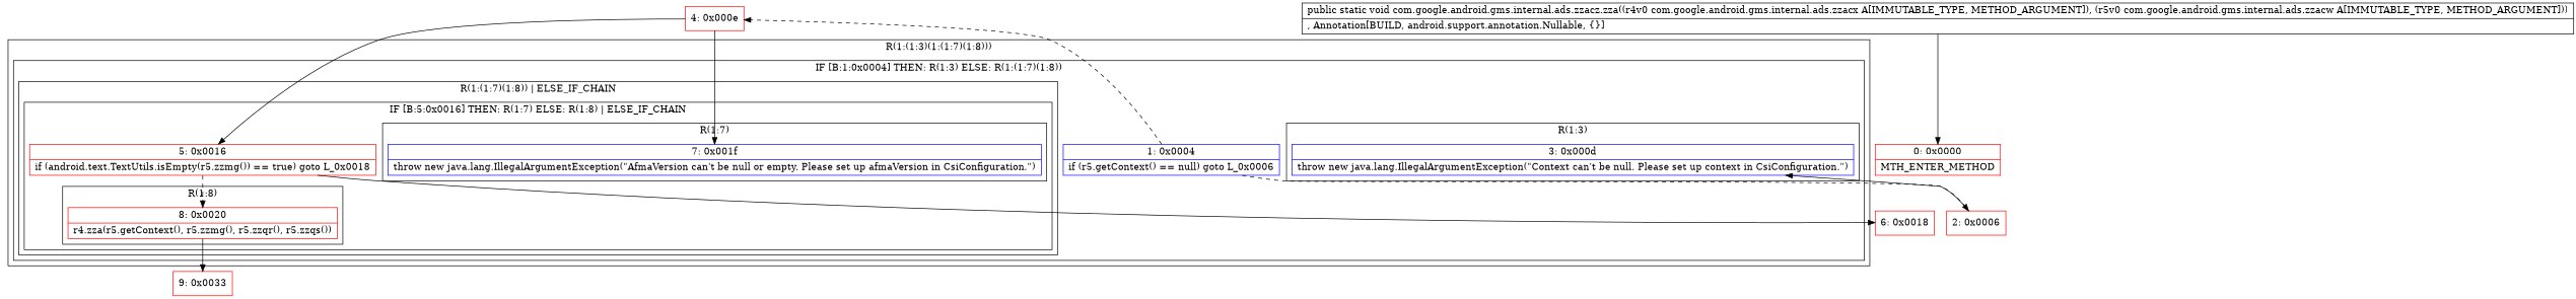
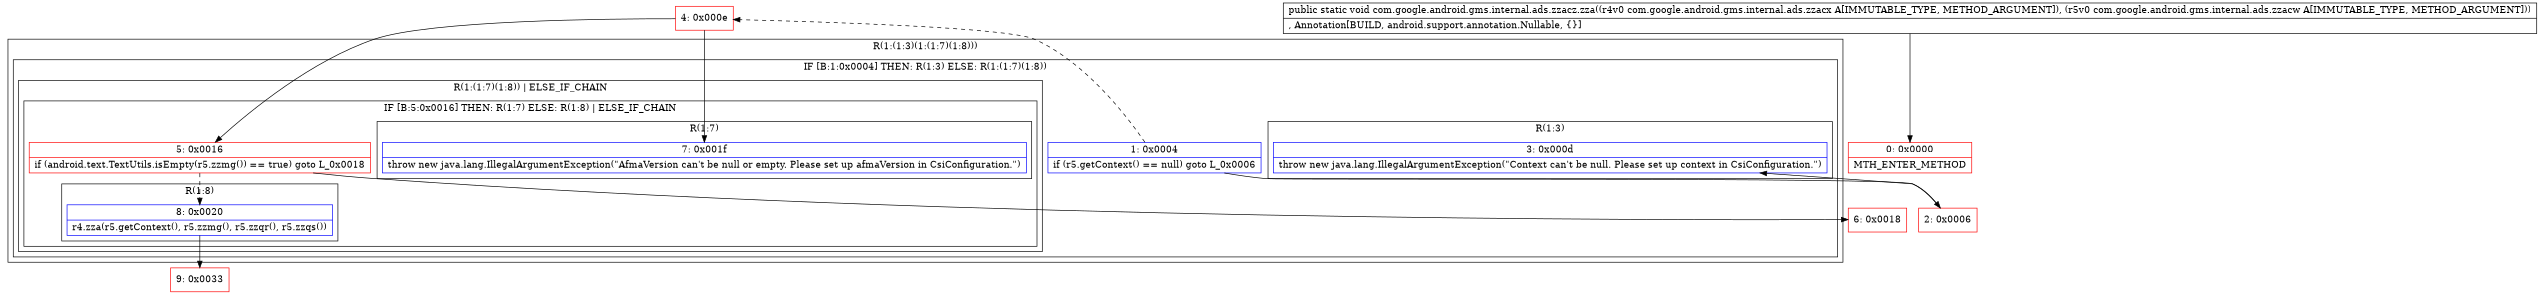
  digraph {
    node [color=red shape=record]
    n1 [color=blue label="{3\:\ 0x000d|throw new java.lang.IllegalArgumentException(\"Context can't be null. Please set up context in CsiConfiguration.\")\l}"]
    n2 [color=blue label="{7\:\ 0x001f|throw new java.lang.IllegalArgumentException(\"AfmaVersion can't be null or empty. Please set up afmaVersion in CsiConfiguration.\")\l}"]
-   n3 [label="{8\:\ 0x0020|r4.zza(r5.getContext(), r5.zzmg(), r5.zzqr(), r5.zzqs())\l}"]
+   n3 [color=blue label="{8\:\ 0x0020|r4.zza(r5.getContext(), r5.zzmg(), r5.zzqr(), r5.zzqs())\l}"]
    n4 [label="{5\:\ 0x0016|if (android.text.TextUtils.isEmpty(r5.zzmg()) == true) goto L_0x0018\l}"]
    n5 [color=blue label="{1\:\ 0x0004|if (r5.getContext() == null) goto L_0x0006\l}"]
    n6 [label="{9\:\ 0x0033}"]
    n7 [label="{6\:\ 0x0018}"]
    n8 [label="{2\:\ 0x0006}"]
    n9 [label="{4\:\ 0x000e}"]
    n10 [label="{0\:\ 0x0000|MTH_ENTER_METHOD\l}"]
    n11 [label="{public static void com.google.android.gms.internal.ads.zzacz.zza((r4v0 com.google.android.gms.internal.ads.zzacx A[IMMUTABLE_TYPE, METHOD_ARGUMENT]), (r5v0 com.google.android.gms.internal.ads.zzacw A[IMMUTABLE_TYPE, METHOD_ARGUMENT]))  | , Annotation[BUILD, android.support.annotation.Nullable, \{\}]\l}" color=""]
    subgraph cluster_1 {
      label="R(1:(1:3)(1:(1:7)(1:8)))"
      subgraph cluster_2 {
        label="IF [B:1:0x0004] THEN: R(1:3) ELSE: R(1:(1:7)(1:8))"
        n5
        subgraph cluster_3 {
          label="R(1:3)"
          n1
        }
        subgraph cluster_4 {
          label="R(1:(1:7)(1:8)) | ELSE_IF_CHAIN\l"
          subgraph cluster_5 {
            label="IF [B:5:0x0016] THEN: R(1:7) ELSE: R(1:8) | ELSE_IF_CHAIN\l"
            n4
            subgraph cluster_6 {
              label="R(1:7)"
              n2
            }
            subgraph cluster_7 {
              label="R(1:8)"
              n3
            }
          }
        }
      }
    }
    n3 -> n6
    n4 -> n3 [style=dashed]
    n4 -> n7
-   n5 -> n8 [style=dashed]
+   n5 -> n8
    n5 -> n9 [style=dashed]
    n8 -> n1
    n9 -> n2
    n9 -> n4
    n11 -> n10
  }
